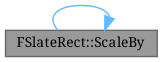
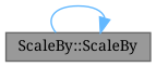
  digraph {
    rankdir=RL
    fontname="Noto Serif"
-   n1 [color=gray40 fillcolor=grey60 fontcolor=black fontname="Noto Serif" fontsize=10 height=0.2 label="FSlateRect::ScaleBy" shape=box style=filled width=0.4]
+   n1 [color=gray40 fillcolor=grey60 fontcolor=black fontname="Noto Serif" fontsize=10 height=0.2 label="ScaleBy::ScaleBy" shape=box style=filled width=0.4]
    n1 -> n1 [color=steelblue1 dir=back fontname="Noto Serif" fontsize=10 labelfontname=Helvetica labelfontsize=10 style=solid]
  }
